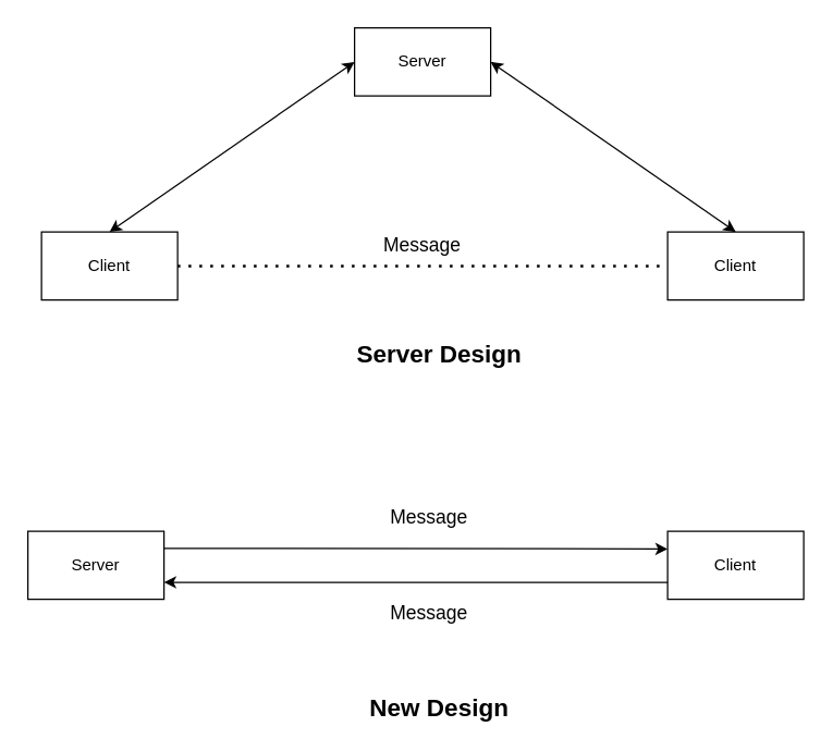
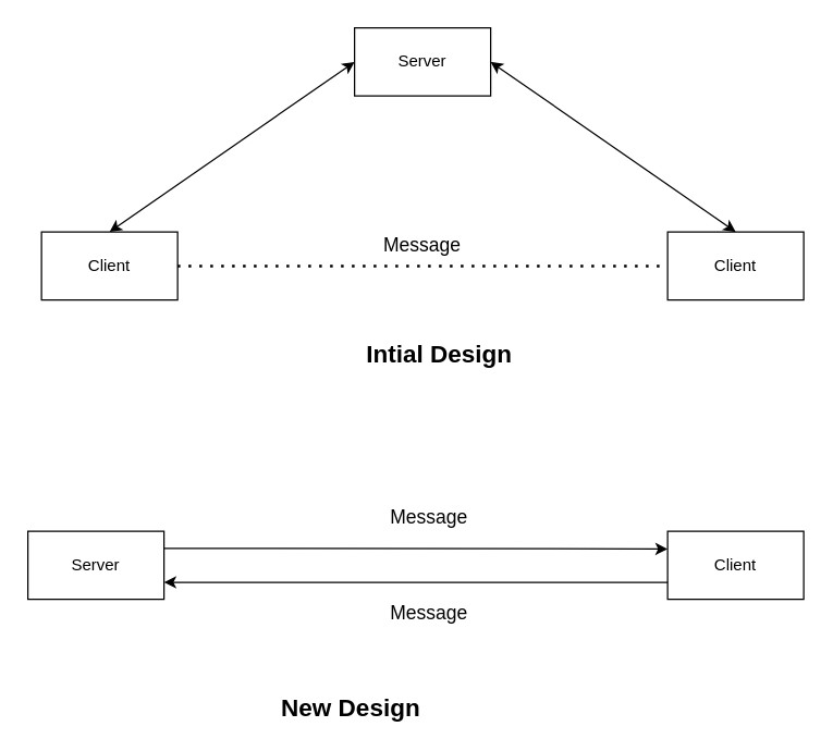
  <mxCell id="0" />
  <mxCell id="1" parent="0" />
  <mxCell id="2" value="" style="html=1;dashed=0;whitespace=wrap;" vertex="1" parent="1"><mxGeometry x="30" y="170" width="100" height="50" as="geometry" /></mxCell>
  <mxCell id="3" value="" style="html=1;dashed=0;whitespace=wrap;" vertex="1" parent="1"><mxGeometry x="260" y="20" width="100" height="50" as="geometry" /></mxCell>
  <mxCell id="4" value="Server" style="text;html=1;strokeColor=none;fillColor=none;align=center;verticalAlign=middle;whiteSpace=wrap;rounded=0;" vertex="1" parent="1"><mxGeometry x="290" y="35" width="40" height="20" as="geometry" /></mxCell>
  <mxCell id="5" value="Client" style="text;html=1;strokeColor=none;fillColor=none;align=center;verticalAlign=middle;whiteSpace=wrap;rounded=0;" vertex="1" parent="1"><mxGeometry x="60" y="185" width="40" height="20" as="geometry" /></mxCell>
  <mxCell id="6" value="" style="html=1;dashed=0;whitespace=wrap;" vertex="1" parent="1"><mxGeometry x="490" y="170" width="100" height="50" as="geometry" /></mxCell>
  <mxCell id="7" value="Client" style="text;html=1;strokeColor=none;fillColor=none;align=center;verticalAlign=middle;whiteSpace=wrap;rounded=0;" vertex="1" parent="1"><mxGeometry x="520" y="185" width="40" height="20" as="geometry" /></mxCell>
  <mxCell id="8" value="" style="endArrow=classic;startArrow=classic;html=1;entryX=0;entryY=0.5;entryDx=0;entryDy=0;exitX=0.5;exitY=0;exitDx=0;exitDy=0;" edge="1" parent="1" source="2" target="3"><mxGeometry width="50" height="50" relative="1" as="geometry"><mxPoint x="270" y="190" as="sourcePoint" /><mxPoint x="320" y="140" as="targetPoint" /></mxGeometry></mxCell>
  <mxCell id="9" value="" style="endArrow=classic;startArrow=classic;html=1;entryX=1;entryY=0.5;entryDx=0;entryDy=0;exitX=0.5;exitY=0;exitDx=0;exitDy=0;" edge="1" parent="1" source="6" target="3"><mxGeometry width="50" height="50" relative="1" as="geometry"><mxPoint x="270" y="190" as="sourcePoint" /><mxPoint x="320" y="140" as="targetPoint" /></mxGeometry></mxCell>
  <mxCell id="10" value="" style="endArrow=none;dashed=1;html=1;dashPattern=1 3;strokeWidth=2;exitX=1;exitY=0.5;exitDx=0;exitDy=0;entryX=0;entryY=0.5;entryDx=0;entryDy=0;" edge="1" parent="1" source="2" target="6"><mxGeometry width="50" height="50" relative="1" as="geometry"><mxPoint x="270" y="190" as="sourcePoint" /><mxPoint x="320" y="140" as="targetPoint" /></mxGeometry></mxCell>
  <mxCell id="11" value="&lt;font style=&quot;font-size: 14px&quot;&gt;Message&lt;/font&gt;" style="text;html=1;strokeColor=none;fillColor=none;align=center;verticalAlign=middle;whiteSpace=wrap;rounded=0;" vertex="1" parent="1"><mxGeometry x="270" y="170" width="80" height="20" as="geometry" /></mxCell>
- <mxCell id="12" value="&lt;font style=&quot;font-size: 18px&quot;&gt;&lt;b&gt;Server Design&lt;/b&gt;&lt;/font&gt;" style="text;html=1;strokeColor=none;fillColor=none;align=center;verticalAlign=middle;whiteSpace=wrap;rounded=0;" vertex="1" parent="1"><mxGeometry x="260" y="250" width="125" height="20" as="geometry" /></mxCell>
+ <mxCell id="12" value="&lt;font style=&quot;font-size: 18px&quot;&gt;&lt;b&gt;Intial Design&lt;/b&gt;&lt;/font&gt;" style="text;html=1;strokeColor=none;fillColor=none;align=center;verticalAlign=middle;whiteSpace=wrap;rounded=0;" vertex="1" parent="1"><mxGeometry x="260" y="250" width="125" height="20" as="geometry" /></mxCell>
  <mxCell id="13" value="" style="html=1;dashed=0;whitespace=wrap;" vertex="1" parent="1"><mxGeometry x="20" y="390" width="100" height="50" as="geometry" /></mxCell>
  <mxCell id="14" value="Server" style="text;html=1;strokeColor=none;fillColor=none;align=center;verticalAlign=middle;whiteSpace=wrap;rounded=0;" vertex="1" parent="1"><mxGeometry x="45" y="405" width="50" height="20" as="geometry" /></mxCell>
  <mxCell id="15" value="" style="html=1;dashed=0;whitespace=wrap;" vertex="1" parent="1"><mxGeometry x="490" y="390" width="100" height="50" as="geometry" /></mxCell>
  <mxCell id="16" value="Client" style="text;html=1;strokeColor=none;fillColor=none;align=center;verticalAlign=middle;whiteSpace=wrap;rounded=0;" vertex="1" parent="1"><mxGeometry x="515" y="405" width="50" height="20" as="geometry" /></mxCell>
  <mxCell id="17" value="" style="endArrow=classic;html=1;exitX=1;exitY=0.25;exitDx=0;exitDy=0;" edge="1" parent="1" source="13"><mxGeometry width="50" height="50" relative="1" as="geometry"><mxPoint x="170" y="320" as="sourcePoint" /><mxPoint x="490" y="403" as="targetPoint" /></mxGeometry></mxCell>
  <mxCell id="18" value="" style="endArrow=classic;html=1;exitX=0;exitY=0.75;exitDx=0;exitDy=0;entryX=1;entryY=0.75;entryDx=0;entryDy=0;" edge="1" parent="1" source="15" target="13"><mxGeometry width="50" height="50" relative="1" as="geometry"><mxPoint x="170" y="320" as="sourcePoint" /><mxPoint x="220" y="270" as="targetPoint" /></mxGeometry></mxCell>
  <mxCell id="19" value="&lt;font style=&quot;font-size: 14px&quot;&gt;Message&lt;/font&gt;" style="text;html=1;strokeColor=none;fillColor=none;align=center;verticalAlign=middle;whiteSpace=wrap;rounded=0;" vertex="1" parent="1"><mxGeometry x="280" y="440" width="70" height="20" as="geometry" /></mxCell>
  <mxCell id="20" value="&lt;font style=&quot;font-size: 14px&quot;&gt;Message&lt;/font&gt;" style="text;html=1;strokeColor=none;fillColor=none;align=center;verticalAlign=middle;whiteSpace=wrap;rounded=0;" vertex="1" parent="1"><mxGeometry x="280" y="370" width="70" height="20" as="geometry" /></mxCell>
- <mxCell id="21" value="&lt;font style=&quot;font-size: 18px&quot;&gt;&lt;b&gt;New Design&lt;/b&gt;&lt;/font&gt;" style="text;html=1;strokeColor=none;fillColor=none;align=center;verticalAlign=middle;whiteSpace=wrap;rounded=0;" vertex="1" parent="1"><mxGeometry x="260" y="510" width="125" height="20" as="geometry" /></mxCell>
+ <mxCell id="21" value="&lt;font style=&quot;font-size: 18px&quot;&gt;&lt;b&gt;New Design&lt;/b&gt;&lt;/font&gt;" style="text;html=1;strokeColor=none;fillColor=none;align=center;verticalAlign=middle;whiteSpace=wrap;rounded=0;" vertex="1" parent="1"><mxGeometry x="195" y="510" width="125" height="20" as="geometry" /></mxCell>
